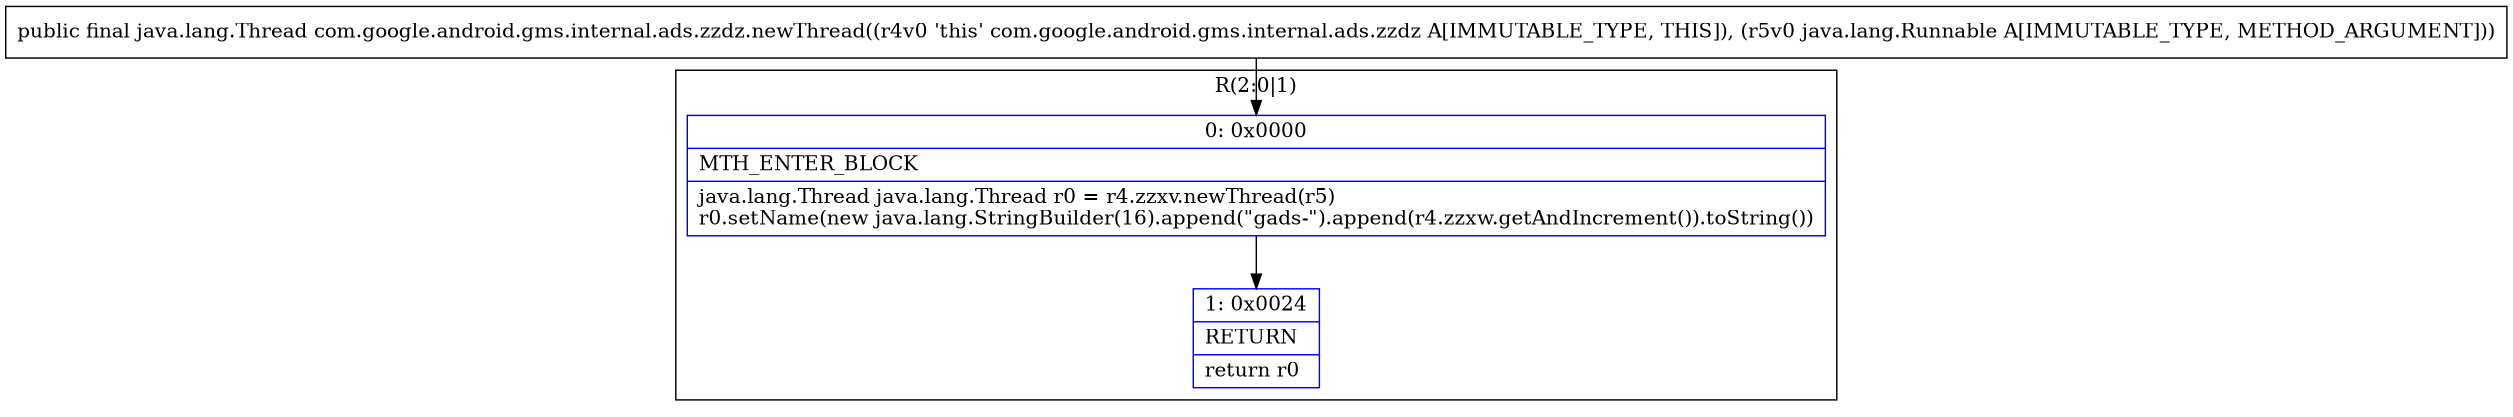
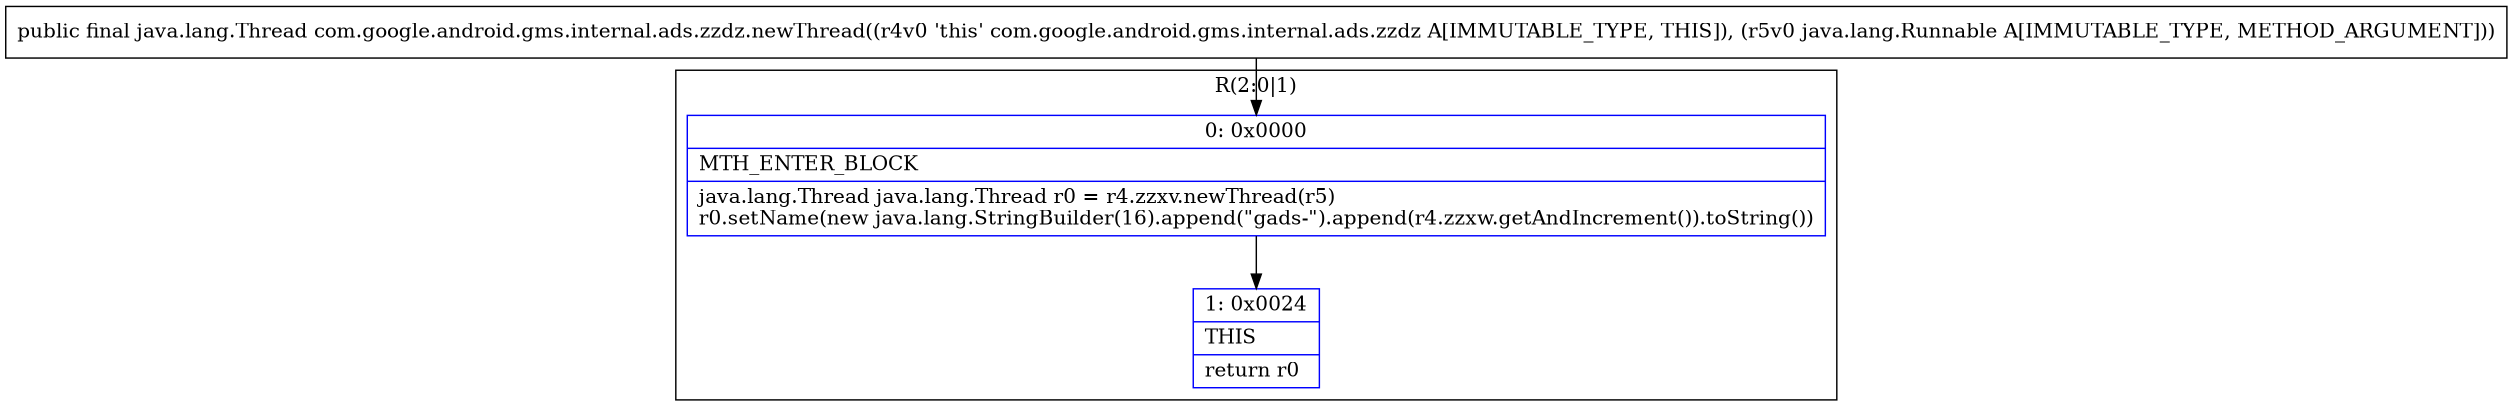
  digraph {
    node [color=blue shape=record]
    n1 [label="{0\:\ 0x0000|MTH_ENTER_BLOCK\l|java.lang.Thread java.lang.Thread r0 = r4.zzxv.newThread(r5)\lr0.setName(new java.lang.StringBuilder(16).append(\"gads\-\").append(r4.zzxw.getAndIncrement()).toString())\l}"]
-   n2 [label="{1\:\ 0x0024|RETURN\l|return r0\l}"]
+   n2 [label="{1\:\ 0x0024|THIS\l|return r0\l}"]
    n3 [label="{public final java.lang.Thread com.google.android.gms.internal.ads.zzdz.newThread((r4v0 'this' com.google.android.gms.internal.ads.zzdz A[IMMUTABLE_TYPE, THIS]), (r5v0 java.lang.Runnable A[IMMUTABLE_TYPE, METHOD_ARGUMENT])) }" color=""]
    subgraph cluster_1 {
      label="R(2:0|1)"
      n1
      n2
    }
    n1 -> n2
    n3 -> n1
  }
